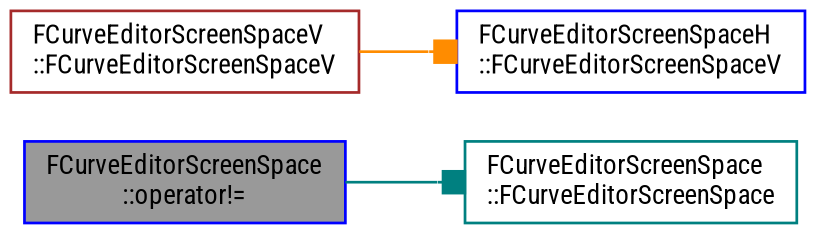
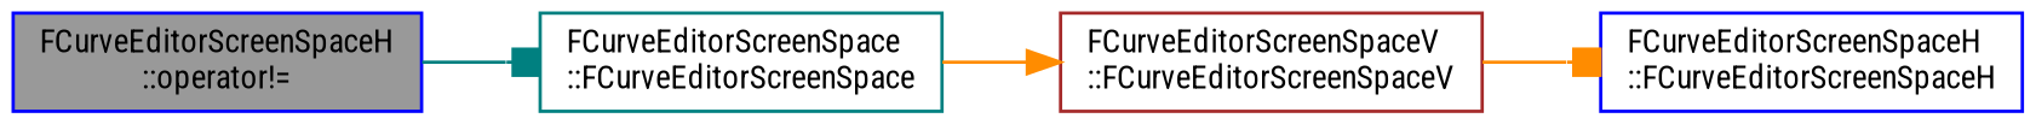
  digraph {
    fontname="Roboto Condensed"
    rankdir=LR
    node [color=blue fillcolor=white fontname="Roboto Condensed" fontsize=10 shape=box style=filled]
    edge [arrowhead=box color=darkorange fontname="Roboto Condensed" fontsize=10 labelfontname=Helvetica labelfontsize=10 style=solid]
-   n1 [fillcolor=grey60 fontcolor=black height=0.2 label="FCurveEditorScreenSpace\l::operator!=" width=0.4]
+   n1 [fillcolor=grey60 fontcolor=black height=0.2 label="FCurveEditorScreenSpaceH\l::operator!=" width=0.4]
    n2 [color=teal height=0.2 label="FCurveEditorScreenSpace\l::FCurveEditorScreenSpace" width=0.4]
    n3 [color=brown height=0.2 label="FCurveEditorScreenSpaceV\l::FCurveEditorScreenSpaceV" width=0.4]
-   n4 [height=0.2 label="FCurveEditorScreenSpaceH\l::FCurveEditorScreenSpaceV" width=0.4]
+   n4 [height=0.2 label="FCurveEditorScreenSpaceH\l::FCurveEditorScreenSpaceH" width=0.4]
    n1 -> n2 [color=teal]
+   n2 -> n3 [arrowhead=normal]
    n3 -> n4
  }
